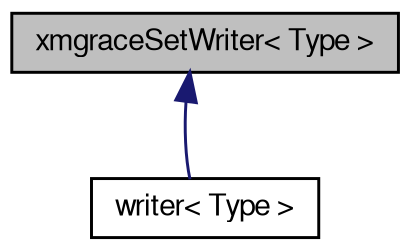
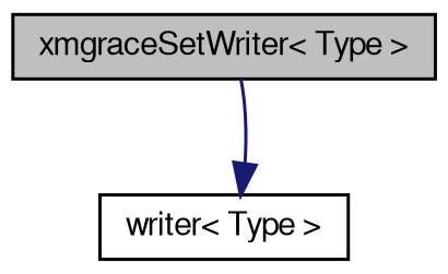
  digraph {
    node [color=black fontname=FreeSans fontsize=10 shape=record]
    n1 [fillcolor=grey75 fontcolor=black height=0.2 label="xmgraceSetWriter\< Type \>" style=filled width=0.4]
    n2 [height=0.2 label="writer\< Type \>" width=0.4]
-   n1 -> n2 [color=midnightblue dir=back fontname=FreeSans fontsize=10 labelfontname=FreeSans labelfontsize=10 style=solid]
+   n2 -> n1 [color=midnightblue dir=back fontname=FreeSans fontsize=10 labelfontname=FreeSans labelfontsize=10 style=solid]
  }
